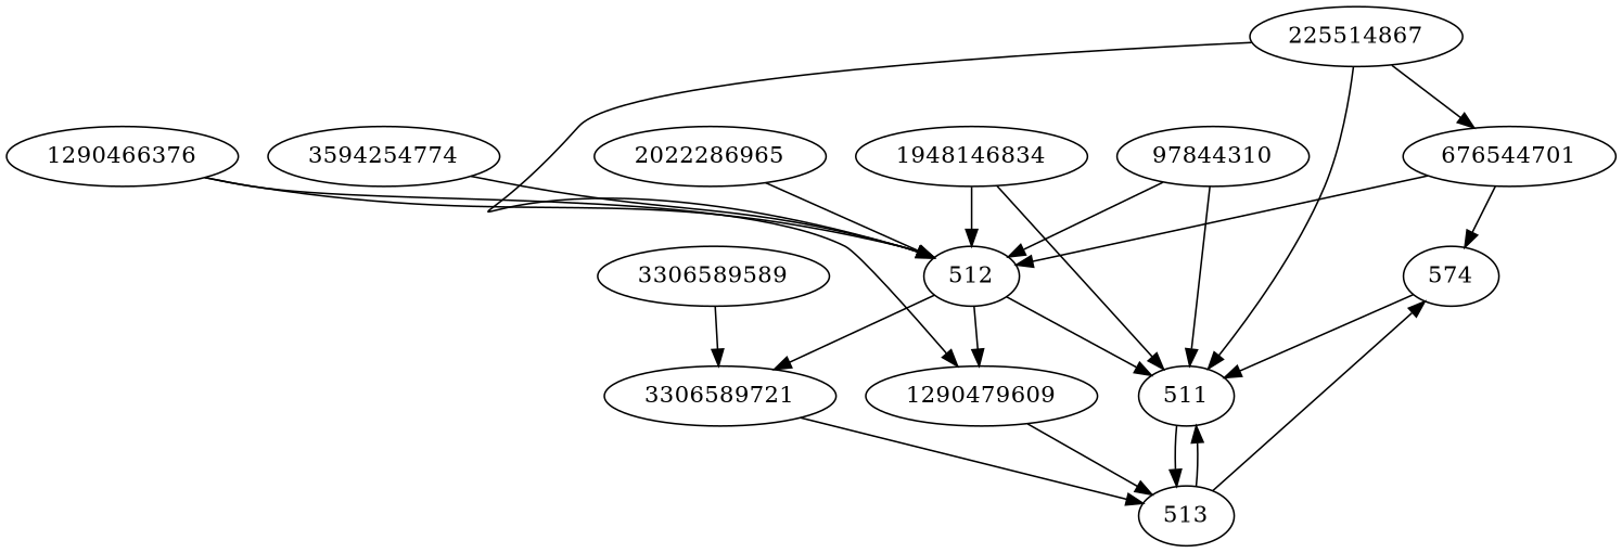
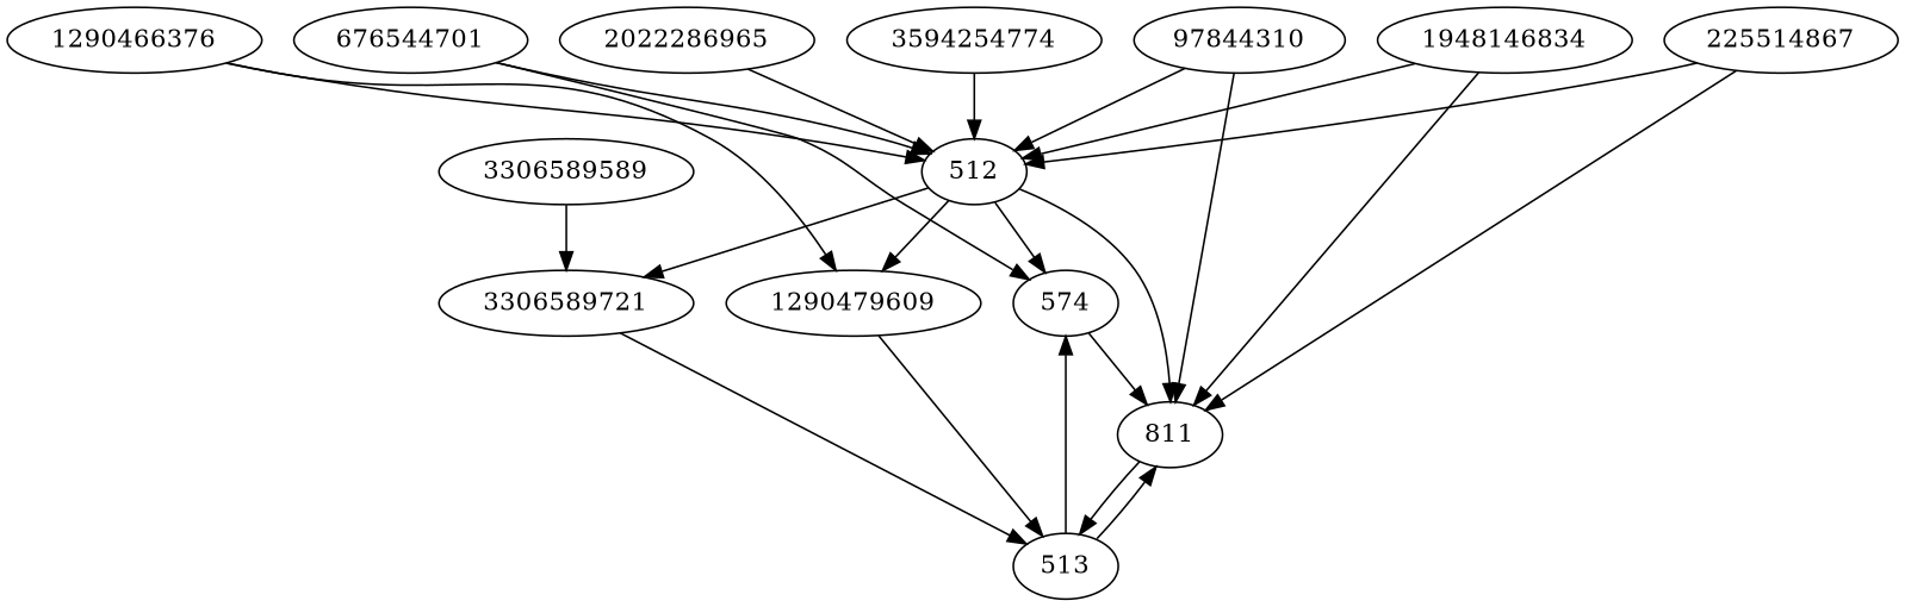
  strict digraph {
    n1 [label=574]
    512
    3306589721
    1290479609
-   511
+   511 [label=811]
    513
    676544701
    1290466376
    n9 [label=1948146834]
    225514867
    2022286965
    3594254774
    3306589589
    n14 [label=97844310]
    n1 -> 511
+   512 -> n1
    512 -> 3306589721
    512 -> 1290479609
    512 -> 511
    3306589721 -> 513
    1290479609 -> 513
    511 -> 513
    513 -> n1
    513 -> 511
    676544701 -> n1
    676544701 -> 512
    1290466376 -> 512
    1290466376 -> 1290479609
    n9 -> 512
    n9 -> 511
    225514867 -> 512
    225514867 -> 511
-   225514867 -> 676544701
    2022286965 -> 512
    3594254774 -> 512
    3306589589 -> 3306589721
    n14 -> 512
    n14 -> 511
  }
